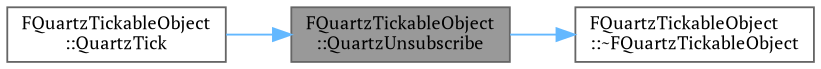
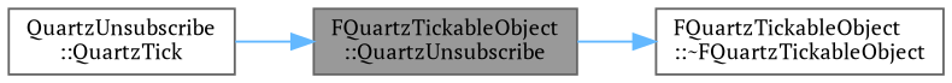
  digraph {
    fontname="PT Serif"
    rankdir=RL
    node [color=grey40 fillcolor=white fontname="PT Serif" fontsize=10 shape=box style=filled]
    edge [color=steelblue1 dir=back fontname="PT Serif" fontsize=10 labelfontname=Helvetica labelfontsize=10 style=solid]
    n1 [color=gray40 fillcolor=grey60 fontcolor=black height=0.2 label="FQuartzTickableObject\l::QuartzUnsubscribe" width=0.4]
-   n2 [height=0.2 label="FQuartzTickableObject\l::QuartzTick" width=0.4]
+   n2 [height=0.2 label="QuartzUnsubscribe\l::QuartzTick" width=0.4]
    n3 [height=0.2 label="FQuartzTickableObject\l::~FQuartzTickableObject" width=0.4]
    n1 -> n2
    n3 -> n1
  }
